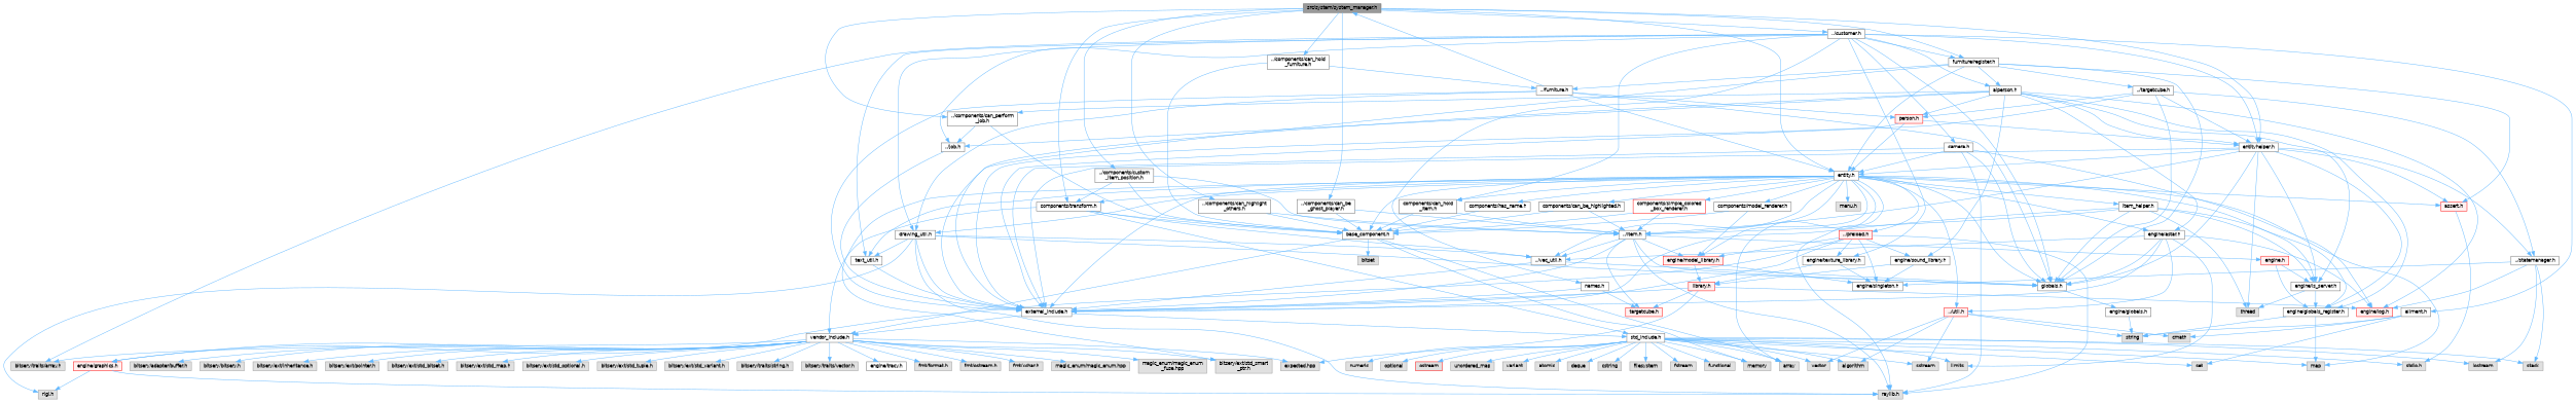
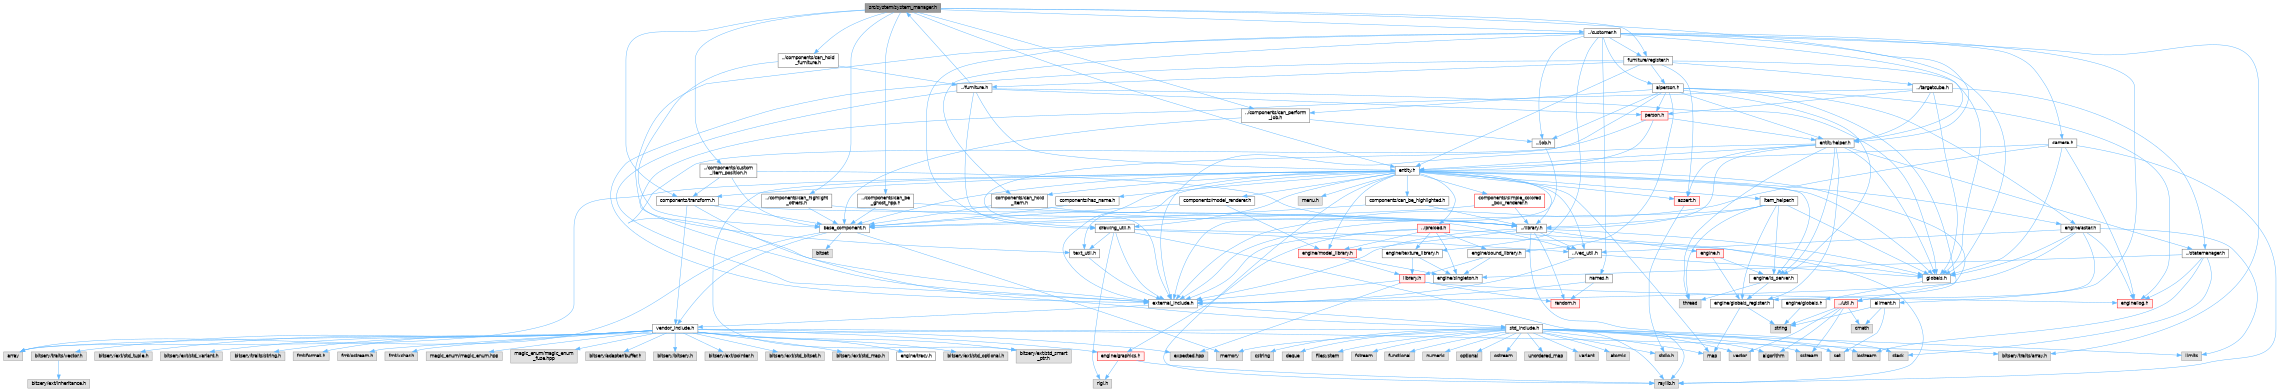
  digraph {
    node [color=grey60 fillcolor="#E0E0E0" fontname=Helvetica fontsize=10 shape=box style=filled]
    edge [color=steelblue1 fontname=Helvetica fontsize=10 labelfontname=Helvetica labelfontsize=10 style=solid]
    n1 [color=gray40 fillcolor=grey60 fontcolor=black height=0.2 label="src/system/system_manager.h" width=0.4]
-   n2 [color=grey40 fillcolor=white height=0.2 label="../components/can_be\l_ghost_player.h" width=0.4]
+   n2 [color=grey40 fillcolor=white height=0.2 label="../components/can_be\l_ghost_hpp.h" width=0.4]
    n3 [color=grey40 fillcolor=white height=0.2 label="../components/can_highlight\l_others.h" width=0.4]
    n4 [color=grey40 fillcolor=white height=0.2 label="../components/can_hold\l_furniture.h" width=0.4]
    n5 [color=grey40 fillcolor=white height=0.2 label="entity.h" width=0.4]
    n6 [color=grey40 fillcolor=white height=0.2 label="components/transform.h" width=0.4]
    n7 [color=grey40 fillcolor=white height=0.2 label="entityhelper.h" width=0.4]
    n8 [color=grey40 fillcolor=white height=0.2 label="../components/can_perform\l_job.h" width=0.4]
    n9 [color=grey40 fillcolor=white height=0.2 label="../components/custom\l_item_position.h" width=0.4]
    n10 [color=grey40 fillcolor=white height=0.2 label="../customer.h" width=0.4]
    n11 [color=grey40 fillcolor=white height=0.2 label="furniture/register.h" width=0.4]
-   n12 [color=grey40 fillcolor=white height=0.2 label="../item.h" width=0.4]
+   n12 [color=grey40 fillcolor=white height=0.2 label="../library.h" width=0.4]
    n13 [color=grey40 fillcolor=white height=0.2 label="base_component.h" width=0.4]
    n14 [color=grey40 fillcolor=white height=0.2 label="../furniture.h" width=0.4]
    n15 [color=grey40 fillcolor=white height=0.2 label="external_include.h" width=0.4]
    n16 [color=grey40 fillcolor=white height=0.2 label="globals.h" width=0.4]
    n17 [color=grey40 fillcolor=white height=0.2 label="drawing_util.h" width=0.4]
    n18 [color=red fillcolor="#FFF0F0" height=0.2 label="person.h" width=0.4]
    n19 [height=0.2 label="raylib.h" width=0.4]
    n20 [color=red fillcolor="#FFF0F0" height=0.2 label="engine/model_library.h" width=0.4]
    n21 [color=grey40 fillcolor=white height=0.2 label="../vec_util.h" width=0.4]
    n22 [height=0.2 label=array width=0.4]
    n23 [height=0.2 label=map width=0.4]
    n24 [height=0.2 label="bitsery/ext/std_smart\l_ptr.h" width=0.4]
    n25 [color=grey40 fillcolor=white height=0.2 label="engine/is_server.h" width=0.4]
    n26 [color=grey40 fillcolor=white height=0.2 label="text_util.h" width=0.4]
    n27 [color=grey40 fillcolor=white height=0.2 label="components/can_be_highlighted.h" width=0.4]
    n28 [color=grey40 fillcolor=white height=0.2 label="components/can_hold\l_item.h" width=0.4]
    n29 [color=grey40 fillcolor=white height=0.2 label="components/has_name.h" width=0.4]
    n30 [color=grey40 fillcolor=white height=0.2 label="components/model_renderer.h" width=0.4]
    n31 [color=red fillcolor=white height=0.2 label="components/simple_colored\l_box_renderer.h" width=0.4]
    n32 [color=red fillcolor="#FFF0F0" height=0.2 label="assert.h" width=0.4]
    n33 [color=grey40 fillcolor=white height=0.2 label="engine/astar.h" width=0.4]
    n34 [color=red fillcolor="#FFF0F0" height=0.2 label="../util.h" width=0.4]
    n35 [color=grey40 fillcolor=white height=0.2 label="item_helper.h" width=0.4]
    n36 [height=0.2 label="menu.h" width=0.4]
    n37 [color=red fillcolor="#FFF0F0" height=0.2 label="../preload.h" width=0.4]
    n38 [color=grey40 fillcolor=white height=0.2 label="std_include.h" width=0.4]
    n39 [color=grey40 fillcolor=white height=0.2 label="vendor_include.h" width=0.4]
    n40 [color=grey40 fillcolor=white height=0.2 label="engine/globals_register.h" width=0.4]
    n41 [height=0.2 label=thread width=0.4]
    n42 [color=grey40 fillcolor=white height=0.2 label="../statemanager.h" width=0.4]
    n43 [color=grey40 fillcolor=white height=0.2 label="../job.h" width=0.4]
    n44 [height=0.2 label="bitsery/traits/array.h" width=0.4]
    n45 [color=grey40 fillcolor=white height=0.2 label="engine/texture_library.h" width=0.4]
    n46 [color=grey40 fillcolor=white height=0.2 label="aiperson.h" width=0.4]
    n47 [color=grey40 fillcolor=white height=0.2 label="ailment.h" width=0.4]
    n48 [color=grey40 fillcolor=white height=0.2 label="camera.h" width=0.4]
    n49 [color=grey40 fillcolor=white height=0.2 label="names.h" width=0.4]
    n50 [color=grey40 fillcolor=white height=0.2 label="../targetcube.h" width=0.4]
    n51 [color=red fillcolor="#FFF0F0" height=0.2 label="engine.h" width=0.4]
-   n52 [color=red fillcolor="#FFF0F0" height=0.2 label="targetcube.h" width=0.4]
+   n52 [color=red fillcolor="#FFF0F0" height=0.2 label="random.h" width=0.4]
    n53 [height=0.2 label=memory width=0.4]
    n54 [height=0.2 label=bitset width=0.4]
    n55 [color=red fillcolor="#FFF0F0" height=0.2 label="library.h" width=0.4]
    n56 [color=grey40 fillcolor=white height=0.2 label="engine/singleton.h" width=0.4]
    n57 [color=grey40 fillcolor=white height=0.2 label="engine/globals.h" width=0.4]
    n58 [height=0.2 label="stdio.h" width=0.4]
    n59 [height=0.2 label=algorithm width=0.4]
    n60 [height=0.2 label=atomic width=0.4]
    n61 [height=0.2 label=cstring width=0.4]
    n62 [height=0.2 label=deque width=0.4]
    n63 [height=0.2 label=filesystem width=0.4]
    n64 [height=0.2 label=fstream width=0.4]
    n65 [height=0.2 label=functional width=0.4]
    n66 [height=0.2 label=iostream width=0.4]
    n67 [height=0.2 label=limits width=0.4]
    n68 [height=0.2 label=numeric width=0.4]
    n69 [height=0.2 label=optional width=0.4]
-   n70 [color=red height=0.2 label=ostream width=0.4]
+   n70 [height=0.2 label=ostream width=0.4]
    n71 [height=0.2 label=set width=0.4]
    n72 [height=0.2 label=sstream width=0.4]
    n73 [height=0.2 label=stack width=0.4]
    n74 [height=0.2 label=unordered_map width=0.4]
    n75 [height=0.2 label=variant width=0.4]
    n76 [height=0.2 label=vector width=0.4]
    n77 [color=red fillcolor="#FFF0F0" height=0.2 label="engine/graphics.h" width=0.4]
    n78 [height=0.2 label="fmt/format.h" width=0.4]
    n79 [height=0.2 label="fmt/ostream.h" width=0.4]
    n80 [height=0.2 label="fmt/xchar.h" width=0.4]
    n81 [height=0.2 label="expected.hpp" width=0.4]
    n82 [height=0.2 label="magic_enum/magic_enum.hpp" width=0.4]
    n83 [height=0.2 label="magic_enum/magic_enum\l_fuse.hpp" width=0.4]
    n84 [height=0.2 label="bitsery/adapter/buffer.h" width=0.4]
    n85 [height=0.2 label="bitsery/bitsery.h" width=0.4]
    n86 [height=0.2 label="bitsery/ext/inheritance.h" width=0.4]
    n87 [height=0.2 label="bitsery/ext/pointer.h" width=0.4]
    n88 [height=0.2 label="bitsery/ext/std_bitset.h" width=0.4]
    n89 [height=0.2 label="bitsery/ext/std_map.h" width=0.4]
    n90 [height=0.2 label="bitsery/ext/std_optional.h" width=0.4]
    n91 [height=0.2 label="bitsery/ext/std_tuple.h" width=0.4]
    n92 [height=0.2 label="bitsery/ext/std_variant.h" width=0.4]
    n93 [height=0.2 label="bitsery/traits/string.h" width=0.4]
    n94 [height=0.2 label="bitsery/traits/vector.h" width=0.4]
    n95 [color=grey40 fillcolor=white height=0.2 label="engine/tracy.h" width=0.4]
    n96 [height=0.2 label="rlgl.h" width=0.4]
    n97 [height=0.2 label=string width=0.4]
    n98 [color=red fillcolor="#FFF0F0" height=0.2 label="engine/log.h" width=0.4]
    n99 [height=0.2 label=cmath width=0.4]
    n100 [color=grey40 fillcolor=white height=0.2 label="engine/sound_library.h" width=0.4]
    n1 -> n2
    n1 -> n3
    n1 -> n4
    n1 -> n5
    n1 -> n6
    n1 -> n7
    n1 -> n8
    n1 -> n9
    n1 -> n10
    n1 -> n11
    n2 -> n12
    n2 -> n13
    n3 -> n12
    n3 -> n13
    n4 -> n13
    n4 -> n14
    n5 -> n6
    n5 -> n12
    n5 -> n13
    n5 -> n15
    n5 -> n16
    n5 -> n17
    n5 -> n19
    n5 -> n20
    n5 -> n21
    n5 -> n22
    n5 -> n23
    n5 -> n24
    n5 -> n25
    n5 -> n26
    n5 -> n27
    n5 -> n28
    n5 -> n29
    n5 -> n30
    n5 -> n31
    n5 -> n32
    n5 -> n33
    n5 -> n34
    n5 -> n35
    n5 -> n36
    n5 -> n37
    n6 -> n13
    n6 -> n21
    n6 -> n38
    n6 -> n39
    n7 -> n5
    n7 -> n12
    n7 -> n15
    n7 -> n16
    n7 -> n25
    n7 -> n32
    n7 -> n40
    n7 -> n41
    n7 -> n42
    n8 -> n13
    n8 -> n43
    n9 -> n6
    n9 -> n12
    n9 -> n13
    n10 -> n7
    n10 -> n11
    n10 -> n16
    n10 -> n17
    n10 -> n26
    n10 -> n28
    n10 -> n43
    n10 -> n44
    n10 -> n45
    n10 -> n46
    n10 -> n47
    n10 -> n48
    n10 -> n49
    n11 -> n5
    n11 -> n14
    n11 -> n15
    n11 -> n16
    n11 -> n32
    n11 -> n46
    n11 -> n50
    n12 -> n15
    n12 -> n16
    n12 -> n19
    n12 -> n20
    n12 -> n21
    n12 -> n51
    n12 -> n52
    n13 -> n22
    n13 -> n39
    n13 -> n53
    n13 -> n54
    n14 -> n1
    n14 -> n5
    n14 -> n15
    n14 -> n16
    n14 -> n17
    n14 -> n18
    n15 -> n38
    n15 -> n39
    n16 -> n57
    n17 -> n15
    n17 -> n16
    n17 -> n19
    n17 -> n21
    n17 -> n26
    n17 -> n96
    n18 -> n5
    n18 -> n7
    n18 -> n15
    n20 -> n55
    n20 -> n56
    n21 -> n15
    n21 -> n16
    n25 -> n40
    n25 -> n41
    n26 -> n15
    n27 -> n12
    n27 -> n13
    n28 -> n12
    n28 -> n13
    n29 -> n13
    n30 -> n13
    n30 -> n20
    n31 -> n12
    n31 -> n13
    n32 -> n58
    n33 -> n15
    n33 -> n16
    n33 -> n21
    n33 -> n34
    n33 -> n67
    n33 -> n98
    n34 -> n59
    n34 -> n72
    n34 -> n76
    n34 -> n97
    n34 -> n99
    n35 -> n12
    n35 -> n15
    n35 -> n16
    n35 -> n25
    n35 -> n40
    n35 -> n41
    n37 -> n15
    n37 -> n19
    n37 -> n20
    n37 -> n45
    n37 -> n56
    n37 -> n77
    n37 -> n100
    n38 -> n22
    n38 -> n23
    n38 -> n53
    n38 -> n58
    n38 -> n59
    n38 -> n60
    n38 -> n61
    n38 -> n62
    n38 -> n63
    n38 -> n64
    n38 -> n65
    n38 -> n66
    n38 -> n67
    n38 -> n68
    n38 -> n69
    n38 -> n70
    n38 -> n71
    n38 -> n72
    n38 -> n73
    n38 -> n74
    n38 -> n75
    n38 -> n76
    n39 -> n24
    n39 -> n44
    n39 -> n77
    n39 -> n78
    n39 -> n79
    n39 -> n80
    n39 -> n81
    n39 -> n82
    n39 -> n83
    n39 -> n84
    n39 -> n85
-   n39 -> n86
+   n94 -> n86
    n39 -> n87
    n39 -> n88
    n39 -> n89
    n39 -> n90
    n39 -> n91
    n39 -> n92
    n39 -> n93
    n39 -> n94
    n39 -> n95
    n40 -> n23
    n40 -> n97
    n42 -> n56
    n42 -> n66
    n42 -> n73
    n42 -> n98
    n43 -> n15
    n45 -> n55
    n45 -> n56
    n46 -> n7
    n46 -> n8
    n46 -> n15
    n46 -> n18
    n46 -> n25
    n46 -> n33
    n46 -> n40
    n46 -> n43
    n46 -> n98
    n46 -> n100
    n47 -> n71
    n47 -> n97
    n47 -> n99
    n48 -> n5
    n48 -> n15
    n48 -> n16
    n48 -> n19
    n48 -> n98
    n49 -> n15
    n49 -> n52
    n50 -> n7
    n50 -> n15
    n50 -> n16
    n50 -> n18
    n50 -> n42
    n51 -> n25
    n51 -> n40
    n55 -> n15
    n55 -> n52
    n55 -> n81
    n55 -> n98
    n57 -> n97
    n77 -> n19
    n77 -> n96
    n100 -> n55
    n100 -> n56
  }
